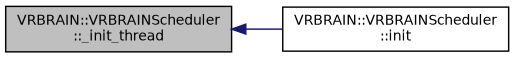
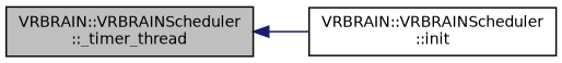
  digraph {
    rankdir=LR
    node [color=black fontname=Helvetica fontsize=10 shape=record style=filled]
-   n1 [fillcolor=grey75 fontcolor=black height=0.2 label="VRBRAIN::VRBRAINScheduler\l::_init_thread" width=0.4]
+   n1 [fillcolor=grey75 fontcolor=black height=0.2 label="VRBRAIN::VRBRAINScheduler\l::_timer_thread" width=0.4]
    n2 [fillcolor=white height=0.2 label="VRBRAIN::VRBRAINScheduler\l::init" width=0.4]
    n1 -> n2 [color=midnightblue dir=back fontname=Helvetica fontsize=10 labelfontname=Helvetica labelfontsize=10 style=solid]
  }
